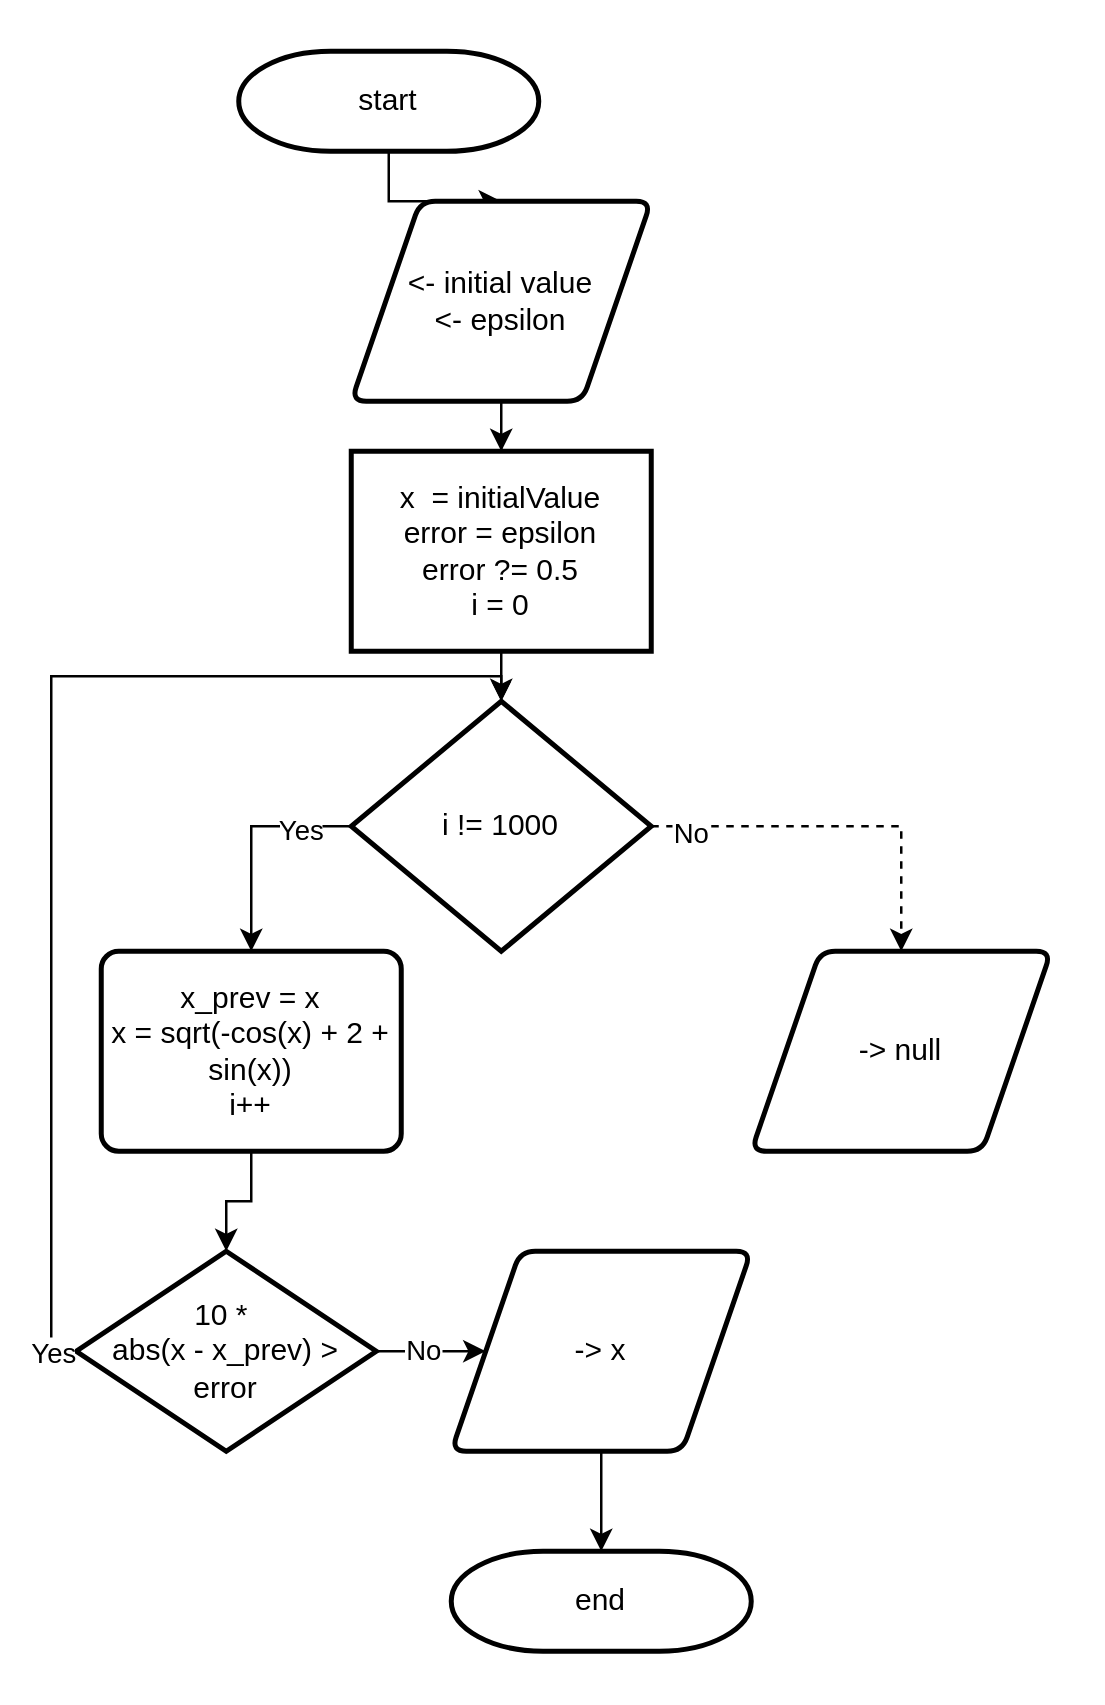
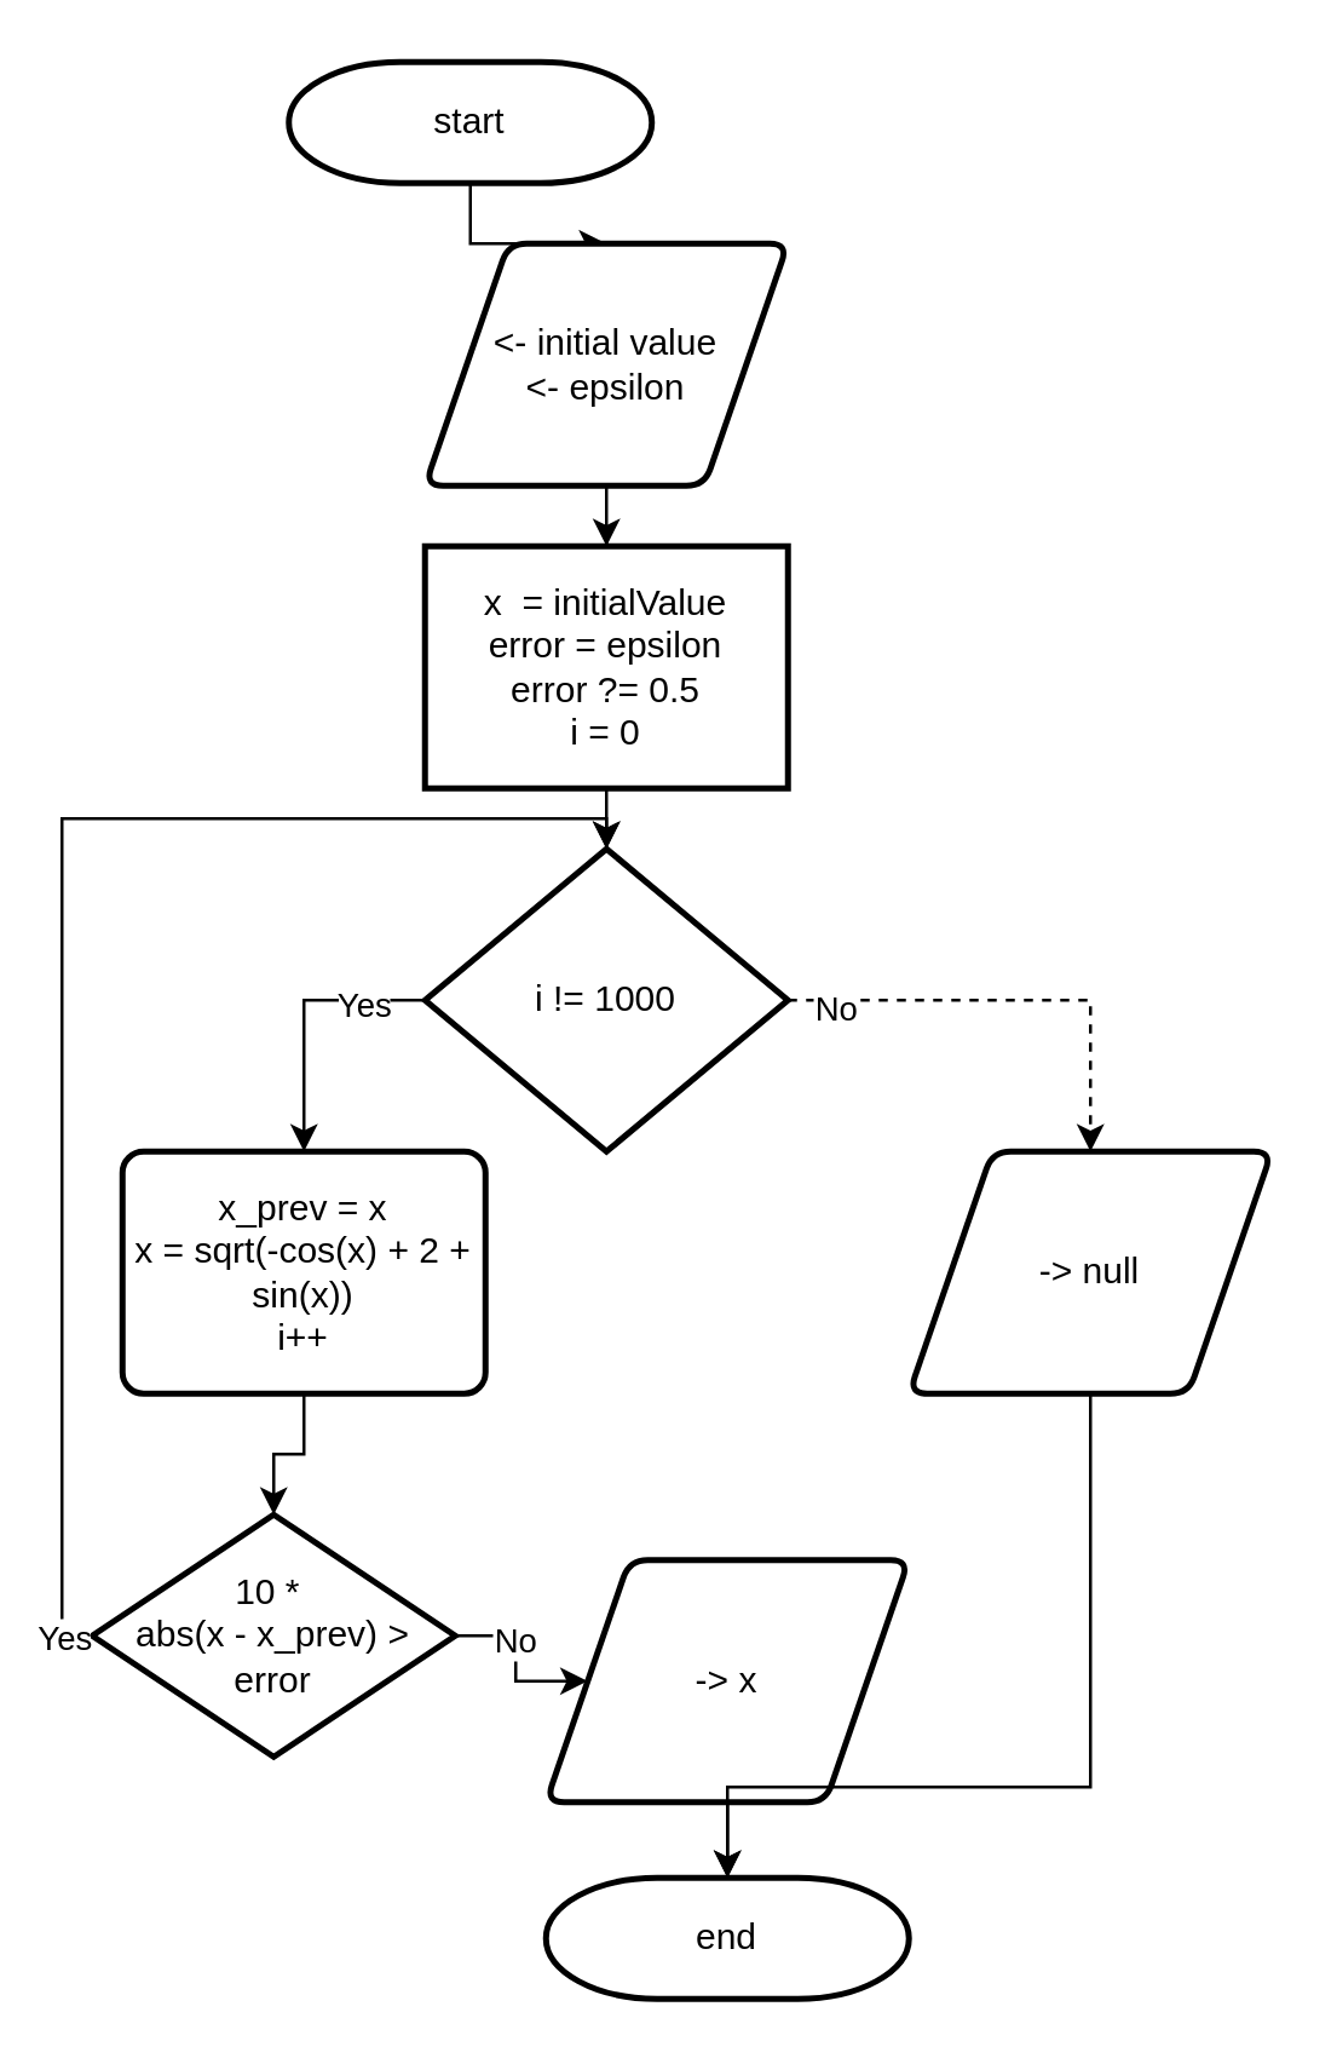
  <mxCell id="0" />
  <mxCell id="1" parent="0" />
  <mxCell id="2" style="edgeStyle=orthogonalEdgeStyle;rounded=0;orthogonalLoop=1;jettySize=auto;html=1;exitX=0.5;exitY=1;exitDx=0;exitDy=0;exitPerimeter=0;entryX=0.5;entryY=0;entryDx=0;entryDy=0;" parent="1" source="3" target="6" edge="1"><mxGeometry relative="1" as="geometry" /></mxCell>
  <mxCell id="3" value="start" style="strokeWidth=2;html=1;shape=mxgraph.flowchart.terminator;whiteSpace=wrap;" parent="1" vertex="1"><mxGeometry x="95" y="20" width="120" height="40" as="geometry" /></mxCell>
  <mxCell id="4" value="x&amp;nbsp; = initialValue&lt;div&gt;error = epsilon&lt;/div&gt;&lt;div&gt;error ?= 0.5&lt;/div&gt;&lt;div&gt;i = 0&lt;/div&gt;" style="whiteSpace=wrap;html=1;absoluteArcSize=1;arcSize=14;strokeWidth=2;rounded=0;" parent="1" vertex="1"><mxGeometry x="140" y="180" width="120" height="80" as="geometry" /></mxCell>
  <mxCell id="5" style="edgeStyle=orthogonalEdgeStyle;rounded=0;orthogonalLoop=1;jettySize=auto;html=1;exitX=0.5;exitY=1;exitDx=0;exitDy=0;" parent="1" source="6" target="4" edge="1"><mxGeometry relative="1" as="geometry" /></mxCell>
  <mxCell id="6" value="&amp;lt;- initial value&lt;div&gt;&amp;lt;- epsilon&lt;/div&gt;" style="shape=parallelogram;html=1;strokeWidth=2;perimeter=parallelogramPerimeter;whiteSpace=wrap;rounded=1;arcSize=12;size=0.23;" parent="1" vertex="1"><mxGeometry x="140" y="80" width="120" height="80" as="geometry" /></mxCell>
  <mxCell id="7" style="edgeStyle=orthogonalEdgeStyle;rounded=0;orthogonalLoop=1;jettySize=auto;html=1;exitX=0;exitY=0.5;exitDx=0;exitDy=0;exitPerimeter=0;entryX=0.5;entryY=0;entryDx=0;entryDy=0;" parent="1" source="11" target="13" edge="1"><mxGeometry relative="1" as="geometry" /></mxCell>
  <mxCell id="8" value="Yes" style="edgeLabel;html=1;align=center;verticalAlign=middle;resizable=0;points=[];" vertex="1" connectable="0" parent="7"><mxGeometry x="-0.529" y="1" relative="1" as="geometry"><mxPoint as="offset" /></mxGeometry></mxCell>
  <mxCell id="9" style="edgeStyle=orthogonalEdgeStyle;rounded=0;orthogonalLoop=1;jettySize=auto;html=1;exitX=1;exitY=0.5;exitDx=0;exitDy=0;exitPerimeter=0;entryX=0.5;entryY=0;entryDx=0;entryDy=0;dashed=1;" edge="1" parent="1" source="11" target="23"><mxGeometry relative="1" as="geometry" /></mxCell>
  <mxCell id="10" value="No" style="edgeLabel;html=1;align=center;verticalAlign=middle;resizable=0;points=[];" vertex="1" connectable="0" parent="9"><mxGeometry x="-0.803" y="-2" relative="1" as="geometry"><mxPoint as="offset" /></mxGeometry></mxCell>
  <mxCell id="11" value="i != 1000" style="strokeWidth=2;html=1;shape=mxgraph.flowchart.decision;whiteSpace=wrap;" parent="1" vertex="1"><mxGeometry x="140" y="280" width="120" height="100" as="geometry" /></mxCell>
  <mxCell id="12" style="edgeStyle=orthogonalEdgeStyle;rounded=0;orthogonalLoop=1;jettySize=auto;html=1;exitX=0.5;exitY=1;exitDx=0;exitDy=0;entryX=0.5;entryY=0;entryDx=0;entryDy=0;entryPerimeter=0;" parent="1" source="4" target="11" edge="1"><mxGeometry relative="1" as="geometry" /></mxCell>
  <mxCell id="13" value="x_prev = x&lt;div&gt;x = sqrt(-cos(x) + 2 + sin(x))&lt;/div&gt;&lt;div&gt;i++&lt;/div&gt;" style="rounded=1;whiteSpace=wrap;html=1;absoluteArcSize=1;arcSize=14;strokeWidth=2;" parent="1" vertex="1"><mxGeometry x="40" y="380" width="120" height="80" as="geometry" /></mxCell>
  <mxCell id="14" style="edgeStyle=orthogonalEdgeStyle;rounded=0;orthogonalLoop=1;jettySize=auto;html=1;exitX=1;exitY=0.5;exitDx=0;exitDy=0;exitPerimeter=0;entryX=0;entryY=0.5;entryDx=0;entryDy=0;" parent="1" source="16" target="20" edge="1"><mxGeometry relative="1" as="geometry" /></mxCell>
  <mxCell id="15" value="No" style="edgeLabel;html=1;align=center;verticalAlign=middle;resizable=0;points=[];" vertex="1" connectable="0" parent="14"><mxGeometry x="-0.302" y="-1" relative="1" as="geometry"><mxPoint as="offset" /></mxGeometry></mxCell>
  <mxCell id="16" value="10 *&amp;nbsp;&lt;div&gt;abs(x - x_prev) &amp;gt; error&lt;/div&gt;" style="strokeWidth=2;html=1;shape=mxgraph.flowchart.decision;whiteSpace=wrap;" parent="1" vertex="1"><mxGeometry x="30" y="500" width="120" height="80" as="geometry" /></mxCell>
- <mxCell id="17" style="edgeStyle=orthogonalEdgeStyle;rounded=0;orthogonalLoop=1;jettySize=auto;html=1;exitX=0;exitY=0.5;exitDx=0;exitDy=0;exitPerimeter=0;entryX=0.5;entryY=0;entryDx=0;entryDy=0;entryPerimeter=0;endArrow=open;" parent="1" source="16" target="11" edge="1"><mxGeometry relative="1" as="geometry"><Array as="points"><mxPoint x="20" y="540" /><mxPoint x="20" y="270" /><mxPoint x="200" y="270" /></Array></mxGeometry></mxCell>
+ <mxCell id="17" style="edgeStyle=orthogonalEdgeStyle;rounded=0;orthogonalLoop=1;jettySize=auto;html=1;exitX=0;exitY=0.5;exitDx=0;exitDy=0;exitPerimeter=0;entryX=0.5;entryY=0;entryDx=0;entryDy=0;entryPerimeter=0;" parent="1" source="16" target="11" edge="1"><mxGeometry relative="1" as="geometry"><Array as="points"><mxPoint x="20" y="540" /><mxPoint x="20" y="270" /><mxPoint x="200" y="270" /></Array></mxGeometry></mxCell>
  <mxCell id="18" value="Yes" style="edgeLabel;html=1;align=center;verticalAlign=middle;resizable=0;points=[];" vertex="1" connectable="0" parent="17"><mxGeometry x="-0.97" relative="1" as="geometry"><mxPoint x="-3" as="offset" /></mxGeometry></mxCell>
  <mxCell id="19" style="edgeStyle=orthogonalEdgeStyle;rounded=0;orthogonalLoop=1;jettySize=auto;html=1;exitX=0.5;exitY=1;exitDx=0;exitDy=0;entryX=0.5;entryY=0;entryDx=0;entryDy=0;entryPerimeter=0;" parent="1" source="13" target="16" edge="1"><mxGeometry relative="1" as="geometry" /></mxCell>
- <mxCell id="20" value="-&amp;gt; x" style="shape=parallelogram;html=1;strokeWidth=2;perimeter=parallelogramPerimeter;whiteSpace=wrap;rounded=1;arcSize=12;size=0.23;" parent="1" vertex="1"><mxGeometry x="180" y="500" width="120" height="80" as="geometry" /></mxCell>
+ <mxCell id="20" value="-&amp;gt; x" style="shape=parallelogram;html=1;strokeWidth=2;perimeter=parallelogramPerimeter;whiteSpace=wrap;rounded=1;arcSize=12;size=0.23;" parent="1" vertex="1"><mxGeometry x="180" y="515" width="120" height="80" as="geometry" /></mxCell>
  <mxCell id="21" value="end" style="strokeWidth=2;html=1;shape=mxgraph.flowchart.terminator;whiteSpace=wrap;" parent="1" vertex="1"><mxGeometry x="180" y="620" width="120" height="40" as="geometry" /></mxCell>
  <mxCell id="22" style="edgeStyle=orthogonalEdgeStyle;rounded=0;orthogonalLoop=1;jettySize=auto;html=1;exitX=0.5;exitY=1;exitDx=0;exitDy=0;entryX=0.5;entryY=0;entryDx=0;entryDy=0;entryPerimeter=0;" parent="1" source="20" target="21" edge="1"><mxGeometry relative="1" as="geometry" /></mxCell>
  <mxCell id="23" value="-&amp;gt; null" style="shape=parallelogram;html=1;strokeWidth=2;perimeter=parallelogramPerimeter;whiteSpace=wrap;rounded=1;arcSize=12;size=0.23;" vertex="1" parent="1"><mxGeometry x="300" y="380" width="120" height="80" as="geometry" /></mxCell>
+ <mxCell id="24" style="edgeStyle=orthogonalEdgeStyle;rounded=0;orthogonalLoop=1;jettySize=auto;html=1;exitX=0.5;exitY=1;exitDx=0;exitDy=0;entryX=0.5;entryY=0;entryDx=0;entryDy=0;entryPerimeter=0;" edge="1" parent="1" source="23" target="21"><mxGeometry relative="1" as="geometry"><Array as="points"><mxPoint x="360" y="590" /><mxPoint x="240" y="590" /></Array></mxGeometry></mxCell>
